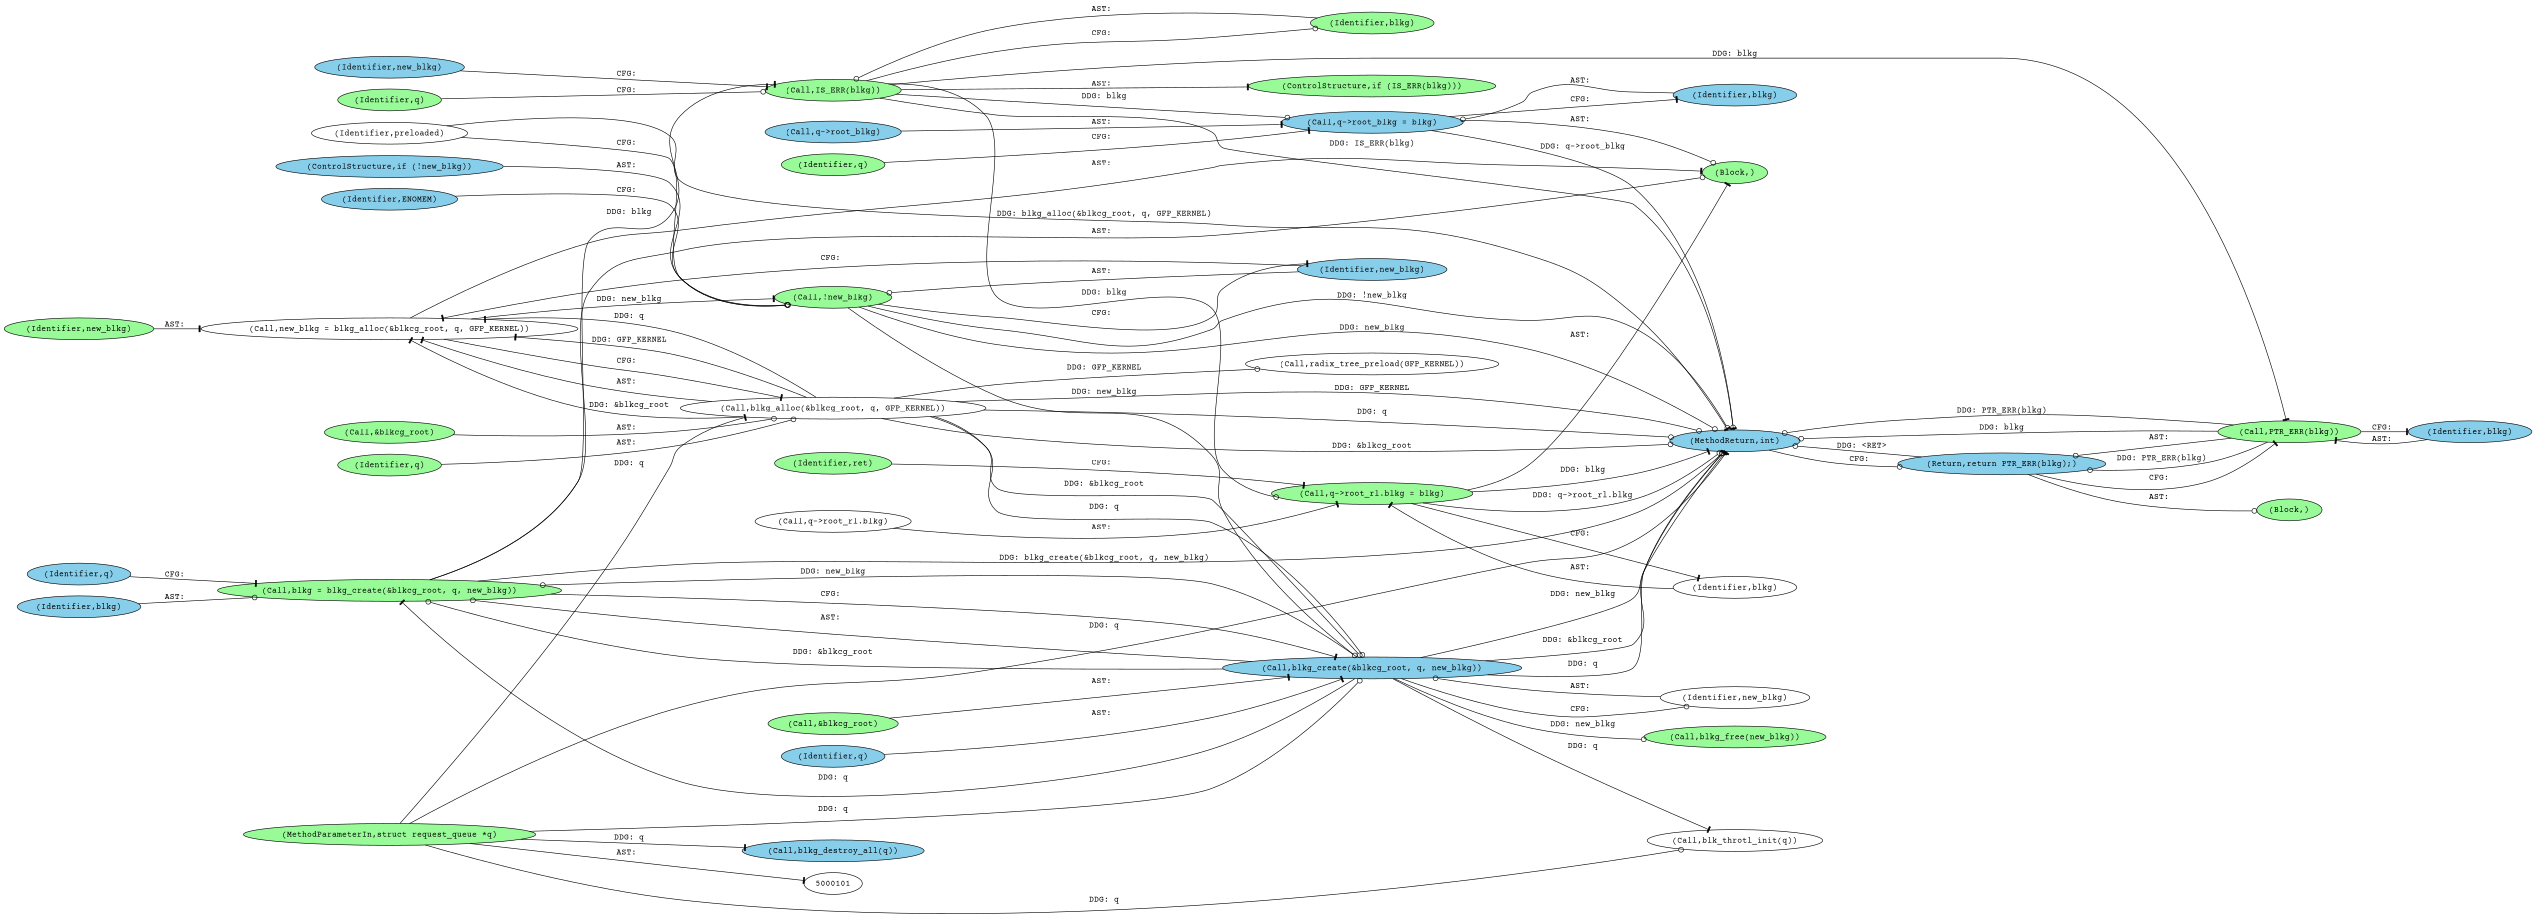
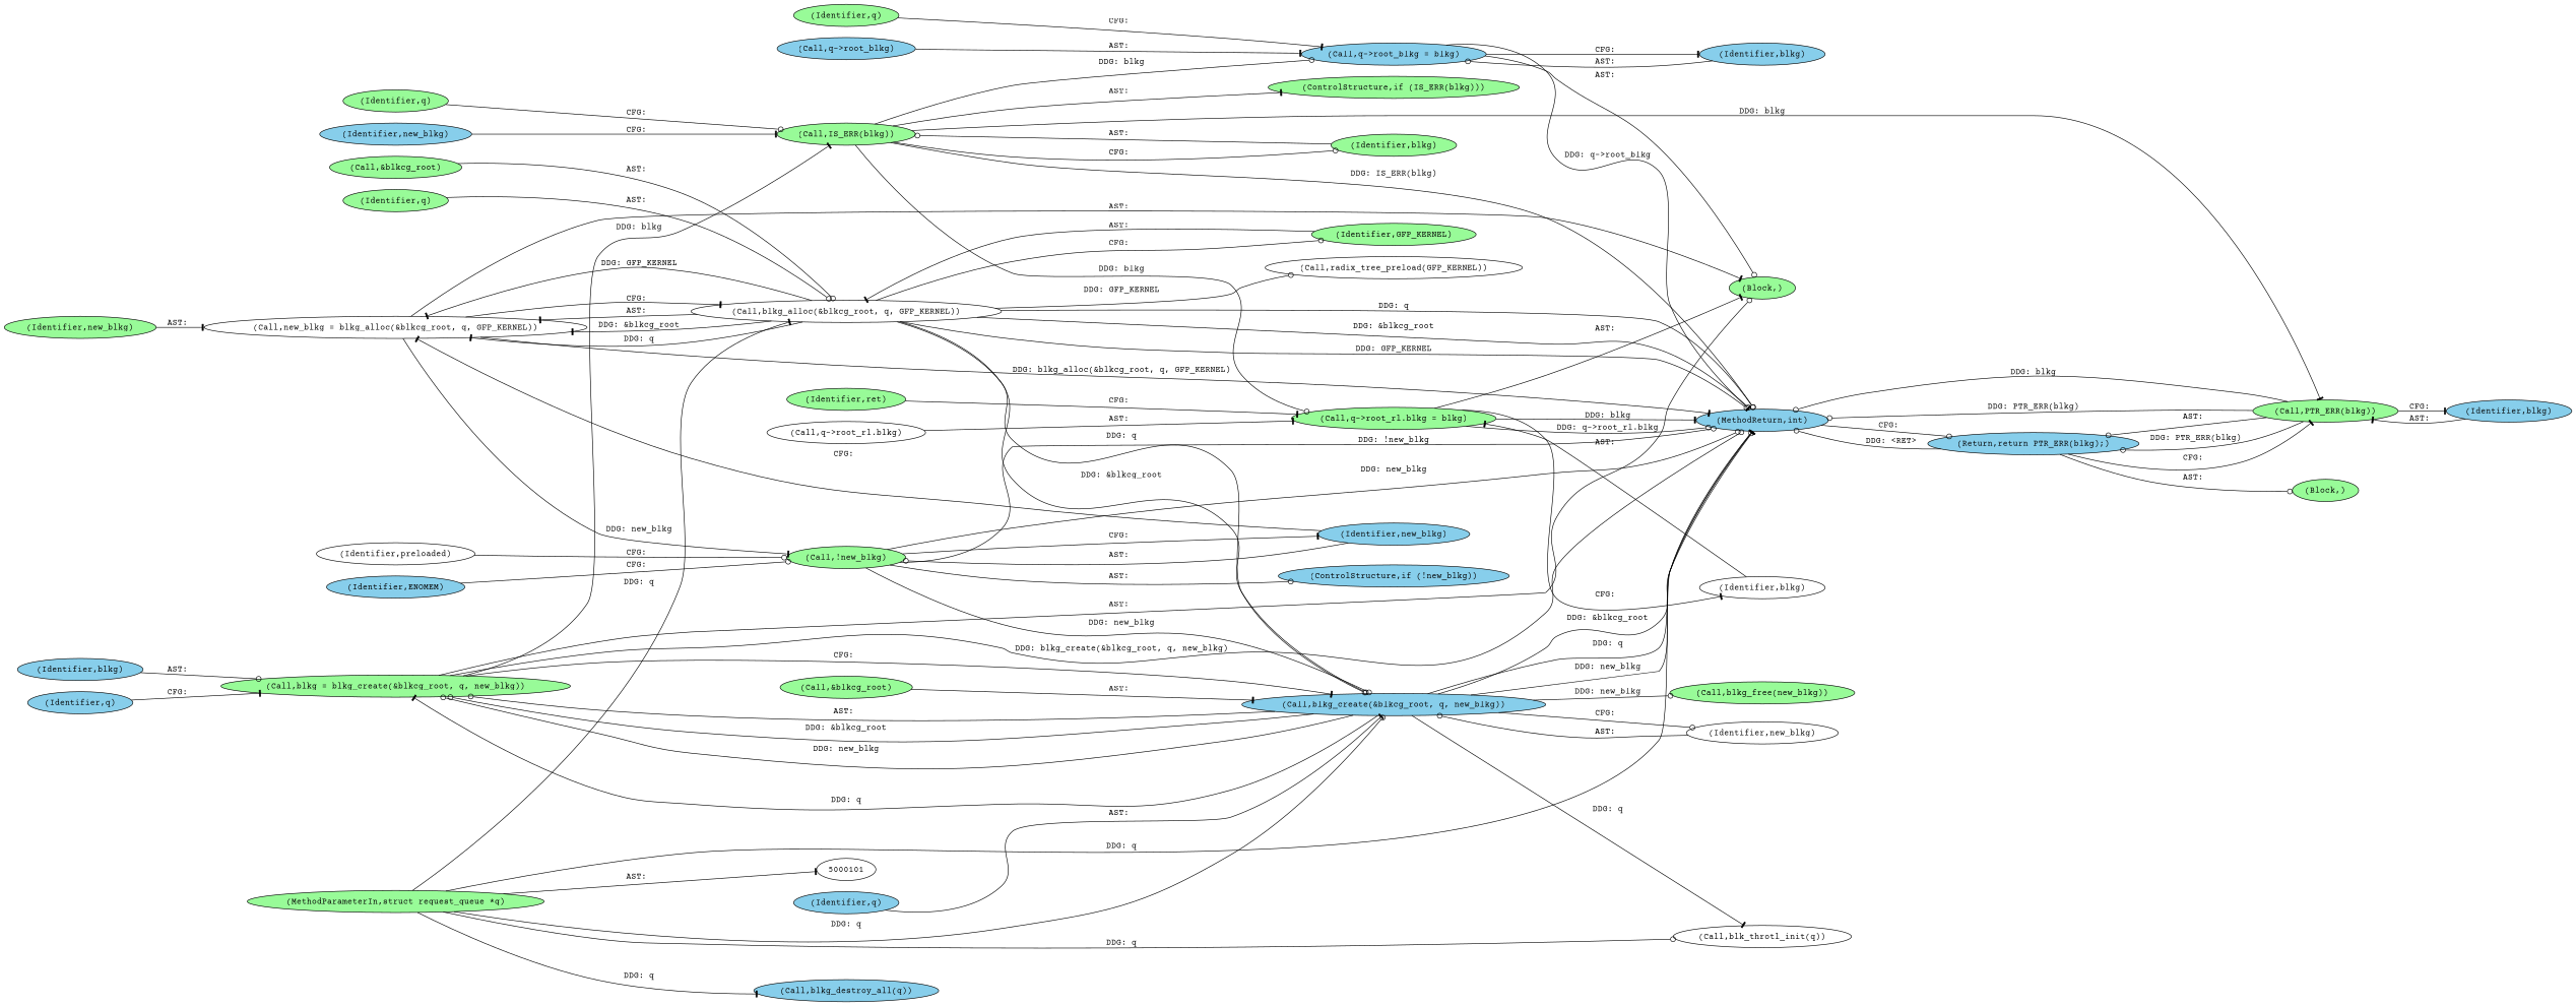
  digraph {
    fontname="Courier Prime"
    rankdir=LR
    node [fillcolor=palegreen fontname="Courier Prime" style=filled]
    edge [arrowhead=odot fontname="Courier Prime"]
    n1 [label="(Call,blkg = blkg_create(&blkcg_root, q, new_blkg))"]
    n2 [fillcolor=skyblue label="(Call,blkg_create(&blkcg_root, q, new_blkg))"]
    n3 [label="(Call,IS_ERR(blkg))"]
    n4 [fillcolor=skyblue label="(MethodReturn,int)"]
    n5 [label="(Block,)"]
    n6 [fillcolor=white label="(Identifier,new_blkg)"]
    n7 [label="(Call,blkg_free(new_blkg))"]
    n8 [fillcolor=white label="(Call,blk_throtl_init(q))"]
    n9 [label="(Call,PTR_ERR(blkg))"]
    n10 [fillcolor=skyblue label="(Call,q->root_blkg = blkg)"]
    n11 [label="(Call,q->root_rl.blkg = blkg)"]
    n12 [label="(ControlStructure,if (IS_ERR(blkg)))"]
    n13 [label="(Identifier,blkg)"]
    n14 [fillcolor=skyblue label="(Return,return PTR_ERR(blkg);)"]
    n15 [fillcolor=white label="(Call,blkg_alloc(&blkcg_root, q, GFP_KERNEL))"]
    n16 [fillcolor=white label="(Call,new_blkg = blkg_alloc(&blkcg_root, q, GFP_KERNEL))"]
    n17 [fillcolor=white label="(Call,radix_tree_preload(GFP_KERNEL))"]
+   n18 [label="(Identifier,GFP_KERNEL)"]
    n19 [label="(Call,!new_blkg)"]
    n20 [label="(MethodParameterIn,struct request_queue *q)"]
    n21 [fillcolor=skyblue label="(Call,blkg_destroy_all(q))"]
    n22 [fillcolor=white label=5000101]
    n23 [fillcolor=skyblue label="(ControlStructure,if (!new_blkg))"]
    n24 [fillcolor=skyblue label="(Identifier,new_blkg)"]
    n25 [fillcolor=skyblue label="(Identifier,blkg)"]
    n26 [fillcolor=skyblue label="(Identifier,blkg)"]
    n27 [fillcolor=white label="(Identifier,blkg)"]
    n28 [label="(Block,)"]
    n29 [fillcolor=white label="(Call,q->root_rl.blkg)"]
    n30 [fillcolor=skyblue label="(Call,q->root_blkg)"]
    n31 [label="(Identifier,ret)"]
    n32 [label="(Call,&blkcg_root)"]
    n33 [fillcolor=skyblue label="(Identifier,q)"]
    n34 [fillcolor=skyblue label="(Identifier,ENOMEM)"]
    n35 [label="(Identifier,q)"]
    n36 [label="(Call,&blkcg_root)"]
    n37 [label="(Identifier,q)"]
    n38 [label="(Identifier,new_blkg)"]
    n39 [fillcolor=skyblue label="(Identifier,blkg)"]
    n40 [label="(Identifier,q)"]
    n41 [fillcolor=white label="(Identifier,preloaded)"]
    n42 [fillcolor=skyblue label="(Identifier,new_blkg)"]
    n43 [fillcolor=skyblue label="(Identifier,q)"]
    n1 -> n2 [arrowhead=tee label="CFG: "]
    n1 -> n3 [arrowhead=tee label="DDG: blkg"]
    n1 -> n4 [label="DDG: blkg_create(&blkcg_root, q, new_blkg)"]
    n1 -> n5 [label="AST: "]
    n2 -> n1 [label="AST: "]
    n2 -> n1 [label="DDG: &blkcg_root"]
    n2 -> n1 [arrowhead=tee label="DDG: q"]
    n2 -> n1 [label="DDG: new_blkg"]
    n2 -> n4 [arrowhead=tee label="DDG: &blkcg_root"]
    n2 -> n4 [label="DDG: q"]
    n2 -> n4 [arrowhead=tee label="DDG: new_blkg"]
    n2 -> n6 [label="CFG: "]
    n2 -> n7 [label="DDG: new_blkg"]
    n2 -> n8 [arrowhead=tee label="DDG: q"]
    n3 -> n4 [label="DDG: IS_ERR(blkg)"]
    n3 -> n9 [arrowhead=tee label="DDG: blkg"]
    n3 -> n10 [label="DDG: blkg"]
    n3 -> n11 [label="DDG: blkg"]
    n3 -> n12 [arrowhead=tee label="AST: "]
    n3 -> n13 [label="CFG: "]
    n4 -> n14 [label="CFG: "]
    n6 -> n2 [label="AST: "]
    n9 -> n4 [label="DDG: blkg"]
    n9 -> n4 [label="DDG: PTR_ERR(blkg)"]
    n9 -> n14 [label="AST: "]
    n9 -> n14 [label="DDG: PTR_ERR(blkg)"]
    n9 -> n25 [arrowhead=tee label="CFG: "]
    n10 -> n4 [arrowhead=tee label="DDG: q->root_blkg"]
    n10 -> n5 [label="AST: "]
    n10 -> n26 [arrowhead=tee label="CFG: "]
    n11 -> n4 [arrowhead=tee label="DDG: blkg"]
    n11 -> n4 [label="DDG: q->root_rl.blkg"]
    n11 -> n5 [arrowhead=tee label="AST: "]
    n11 -> n27 [arrowhead=tee label="CFG: "]
    n13 -> n3 [label="AST: "]
    n14 -> n4 [label="DDG: <RET>"]
    n14 -> n9 [arrowhead=tee label="CFG: "]
    n14 -> n28 [label="AST: "]
    n15 -> n2 [label="DDG: &blkcg_root"]
    n15 -> n2 [label="DDG: q"]
    n15 -> n4 [label="DDG: GFP_KERNEL"]
    n15 -> n4 [label="DDG: q"]
    n15 -> n4 [label="DDG: &blkcg_root"]
    n15 -> n16 [arrowhead=tee label="AST: "]
    n15 -> n16 [arrowhead=tee label="DDG: &blkcg_root"]
    n15 -> n16 [arrowhead=tee label="DDG: q"]
    n15 -> n16 [arrowhead=tee label="DDG: GFP_KERNEL"]
    n15 -> n17 [label="DDG: GFP_KERNEL"]
-   n41 -> n4 [arrowhead=tee label="DDG: blkg_alloc(&blkcg_root, q, GFP_KERNEL)"]
+   n15 -> n18 [label="CFG: "]
+   n16 -> n4 [arrowhead=tee label="DDG: blkg_alloc(&blkcg_root, q, GFP_KERNEL)"]
    n16 -> n5 [arrowhead=tee label="AST: "]
    n16 -> n15 [arrowhead=tee label="CFG: "]
    n16 -> n19 [arrowhead=tee label="DDG: new_blkg"]
+   n18 -> n15 [arrowhead=tee label="AST: "]
    n19 -> n2 [label="DDG: new_blkg"]
    n19 -> n4 [label="DDG: new_blkg"]
    n19 -> n4 [label="DDG: !new_blkg"]
-   n23 -> n19 [label="AST: "]
+   n19 -> n23 [label="AST: "]
    n19 -> n24 [arrowhead=tee label="CFG: "]
    n20 -> n2 [label="DDG: q"]
    n20 -> n4 [arrowhead=tee label="DDG: q"]
    n20 -> n8 [label="DDG: q"]
    n20 -> n15 [arrowhead=tee label="DDG: q"]
    n20 -> n21 [arrowhead=tee label="DDG: q"]
    n20 -> n22 [arrowhead=tee label="AST: "]
    n24 -> n16 [arrowhead=tee label="CFG: "]
    n24 -> n19 [label="AST: "]
    n25 -> n9 [arrowhead=tee label="AST: "]
    n26 -> n10 [label="AST: "]
    n27 -> n11 [arrowhead=tee label="AST: "]
    n29 -> n11 [arrowhead=tee label="AST: "]
    n30 -> n10 [arrowhead=tee label="AST: "]
    n31 -> n11 [arrowhead=tee label="CFG: "]
    n32 -> n2 [arrowhead=tee label="AST: "]
    n33 -> n1 [arrowhead=tee label="CFG: "]
    n34 -> n19 [label="CFG: "]
    n35 -> n3 [label="CFG: "]
    n36 -> n15 [label="AST: "]
    n37 -> n15 [label="AST: "]
    n38 -> n16 [arrowhead=tee label="AST: "]
    n39 -> n1 [label="AST: "]
    n40 -> n10 [arrowhead=tee label="CFG: "]
    n41 -> n19 [label="CFG: "]
    n42 -> n3 [arrowhead=tee label="CFG: "]
    n43 -> n2 [arrowhead=tee label="AST: "]
  }
